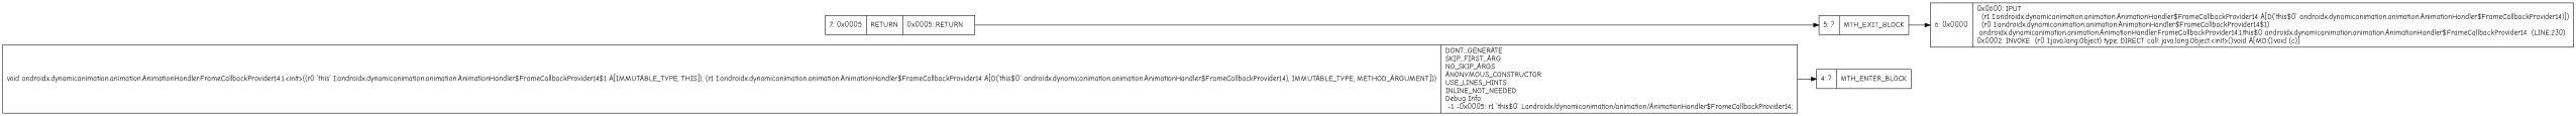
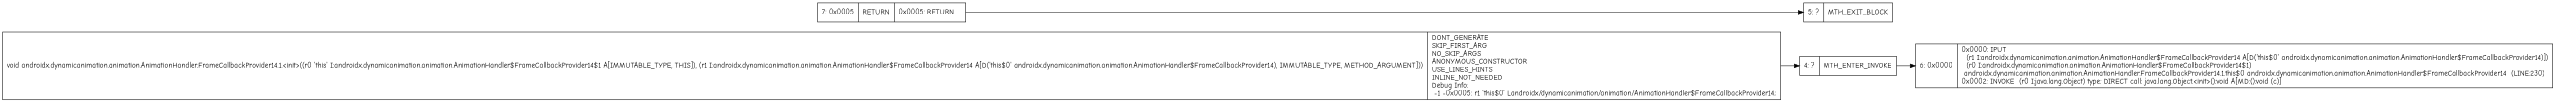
  digraph {
    fontname="Comic Neue"
    rankdir=LR
    node [fontname="Comic Neue" shape=record]
    edge [fontname="Comic Neue"]
-   n1 [label="{4\:\ ?|MTH_ENTER_BLOCK\l}"]
-   n2 [label="{6\:\ 0x0000|0x0600: IPUT  \l  (r1 I:androidx.dynamicanimation.animation.AnimationHandler$FrameCallbackProvider14 A[D('this$0' androidx.dynamicanimation.animation.AnimationHandler$FrameCallbackProvider14)])\l  (r0 I:androidx.dynamicanimation.animation.AnimationHandler$FrameCallbackProvider14$1)\l androidx.dynamicanimation.animation.AnimationHandler.FrameCallbackProvider14.1.this$0 androidx.dynamicanimation.animation.AnimationHandler$FrameCallbackProvider14  (LINE:230)\l0x0002: INVOKE  (r0 I:java.lang.Object) type: DIRECT call: java.lang.Object.\<init\>():void A[MD:():void (c)]\l}"]
+   n1 [label="{4\:\ ?|MTH_ENTER_INVOKE\l}"]
+   n2 [label="{6\:\ 0x0000|0x0000: IPUT  \l  (r1 I:androidx.dynamicanimation.animation.AnimationHandler$FrameCallbackProvider14 A[D('this$0' androidx.dynamicanimation.animation.AnimationHandler$FrameCallbackProvider14)])\l  (r0 I:androidx.dynamicanimation.animation.AnimationHandler$FrameCallbackProvider14$1)\l androidx.dynamicanimation.animation.AnimationHandler.FrameCallbackProvider14.1.this$0 androidx.dynamicanimation.animation.AnimationHandler$FrameCallbackProvider14  (LINE:230)\l0x0002: INVOKE  (r0 I:java.lang.Object) type: DIRECT call: java.lang.Object.\<init\>():void A[MD:():void (c)]\l}"]
    n3 [label="{7\:\ 0x0005|RETURN\l|0x0005: RETURN   \l}"]
    n4 [label="{5\:\ ?|MTH_EXIT_BLOCK\l}"]
    n5 [label="{void androidx.dynamicanimation.animation.AnimationHandler.FrameCallbackProvider14.1.\<init\>((r0 'this' I:androidx.dynamicanimation.animation.AnimationHandler$FrameCallbackProvider14$1 A[IMMUTABLE_TYPE, THIS]), (r1 I:androidx.dynamicanimation.animation.AnimationHandler$FrameCallbackProvider14 A[D('this$0' androidx.dynamicanimation.animation.AnimationHandler$FrameCallbackProvider14), IMMUTABLE_TYPE, METHOD_ARGUMENT]))  | DONT_GENERATE\lSKIP_FIRST_ARG\lNO_SKIP_ARGS\lANONYMOUS_CONSTRUCTOR\lUSE_LINES_HINTS\lINLINE_NOT_NEEDED\lDebug Info:\l  \-1 \-0x0005: r1 'this$0' Landroidx\/dynamicanimation\/animation\/AnimationHandler$FrameCallbackProvider14;\l}"]
-   n4 -> n2
+   n1 -> n2
    n3 -> n4
    n5 -> n1
  }
